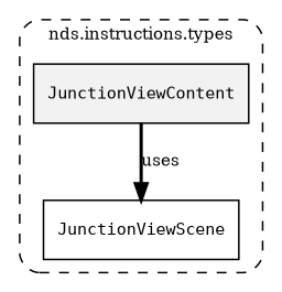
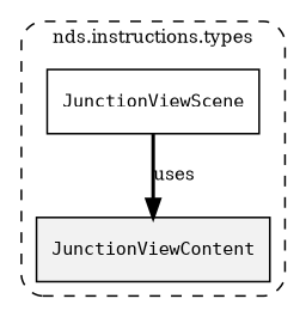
  digraph {
    fontsize=10
    rankdir=TB
    node [fontsize=10 shape=box]
    n1 [fillcolor="#0000000D" label=<<font face="monospace"><table align="center" border="0" cellspacing="0" cellpadding="0"><tr><td href="../../../content/packages/nds.instructions.types.html#Bitmask-JunctionViewContent" title="Bitmask defined in nds.instructions.types">JunctionViewContent</td></tr></table></font>> style=filled]
    n2 [label=<<font face="monospace"><table align="center" border="0" cellspacing="0" cellpadding="0"><tr><td href="../../../content/packages/nds.instructions.types.html#Structure-JunctionViewScene" title="Structure defined in nds.instructions.types">JunctionViewScene</td></tr></table></font>>]
    subgraph cluster_1 {
      label="nds.instructions.types"
      style="dashed, rounded"
      n1
      n2
    }
-   n1 -> n2 [fontsize=10 label=uses style=bold]
+   n2 -> n1 [fontsize=10 label=uses style=bold]
  }
